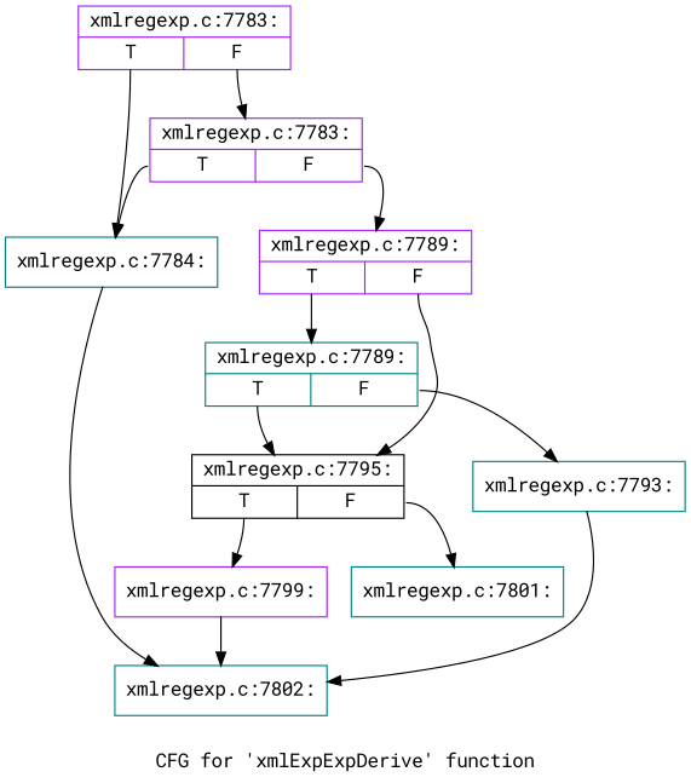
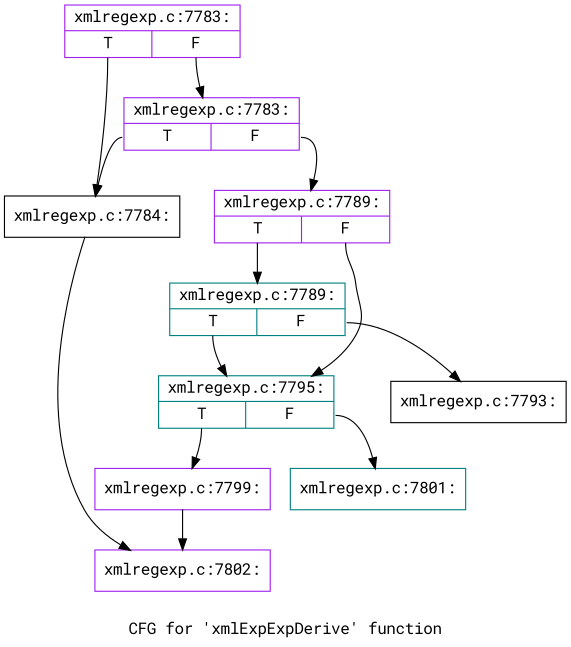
  digraph {
    fontname="Roboto Mono"
    label="CFG for 'xmlExpExpDerive' function"
    node [color=purple fontname="Roboto Mono" shape=record]
    edge [fontname="Roboto Mono" tailport=s0]
-   n1 [color=teal label="{xmlregexp.c:7784:}"]
-   n2 [color=teal label="{xmlregexp.c:7802:}"]
+   n1 [color=black label="{xmlregexp.c:7784:}"]
+   n2 [label="{xmlregexp.c:7802:}"]
    n3 [label="{xmlregexp.c:7783:|{<s0>T|<s1>F}}"]
    n4 [label="{xmlregexp.c:7783:|{<s0>T|<s1>F}}"]
    n5 [label="{xmlregexp.c:7789:|{<s0>T|<s1>F}}"]
    n6 [color=teal label="{xmlregexp.c:7789:|{<s0>T|<s1>F}}"]
-   n7 [color=black label="{xmlregexp.c:7795:|{<s0>T|<s1>F}}"]
-   n8 [color=teal label="{xmlregexp.c:7793:}"]
+   n7 [color=teal label="{xmlregexp.c:7795:|{<s0>T|<s1>F}}"]
+   n8 [color=black label="{xmlregexp.c:7793:}"]
    n9 [label="{xmlregexp.c:7799:}"]
    n10 [color=teal label="{xmlregexp.c:7801:}"]
    n1 -> n2
    n3 -> n1
    n3 -> n4 [tailport=s1]
    n4 -> n1
    n4 -> n5 [tailport=s1]
    n5 -> n6
    n5 -> n7 [tailport=s1]
    n6 -> n7
    n6 -> n8 [tailport=s1]
    n7 -> n9
    n7 -> n10 [tailport=s1]
-   n8 -> n2
    n9 -> n2
  }
